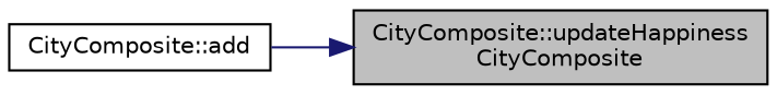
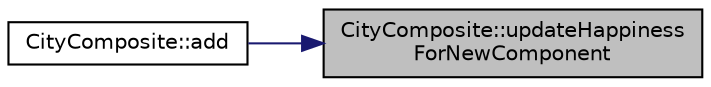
  digraph {
    rankdir=RL
    node [color=black fontname=Helvetica fontsize=10 shape=record style=filled]
-   n1 [fillcolor=grey75 fontcolor=black height=0.2 label="CityComposite::updateHappiness\lCityComposite" width=0.4]
+   n1 [fillcolor=grey75 fontcolor=black height=0.2 label="CityComposite::updateHappiness\lForNewComponent" width=0.4]
    n2 [fillcolor=white height=0.2 label="CityComposite::add" width=0.4]
    n1 -> n2 [color=midnightblue dir=back fontname=Helvetica fontsize=10 labelfontname=Helvetica labelfontsize=10 style=solid]
  }
